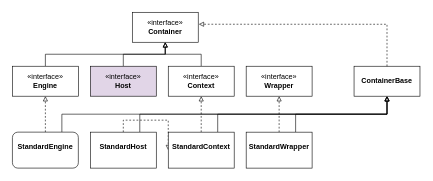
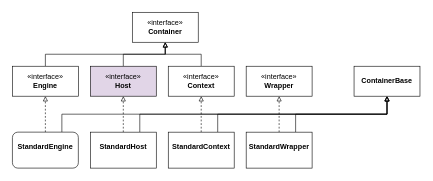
  <mxCell id="0" />
  <mxCell id="1" parent="0" />
  <mxCell id="2" value="«interface»&lt;br&gt;&lt;b&gt;Container&lt;/b&gt;" style="html=1;whiteSpace=wrap;" vertex="1" parent="1"><mxGeometry x="220" y="20" width="110" height="50" as="geometry" /></mxCell>
  <mxCell id="3" style="edgeStyle=orthogonalEdgeStyle;rounded=0;orthogonalLoop=1;jettySize=auto;html=1;exitX=0.5;exitY=0;exitDx=0;exitDy=0;entryX=0.5;entryY=1;entryDx=0;entryDy=0;endArrow=block;endFill=0;" edge="1" parent="1" source="4" target="2"><mxGeometry relative="1" as="geometry" /></mxCell>
  <mxCell id="4" value="«interface»&lt;br&gt;&lt;b&gt;Context&lt;/b&gt;" style="html=1;whiteSpace=wrap;" vertex="1" parent="1"><mxGeometry x="280" y="110" width="110" height="50" as="geometry" /></mxCell>
  <mxCell id="5" style="edgeStyle=orthogonalEdgeStyle;rounded=0;orthogonalLoop=1;jettySize=auto;html=1;exitX=0.5;exitY=0;exitDx=0;exitDy=0;entryX=0.5;entryY=1;entryDx=0;entryDy=0;endArrow=block;endFill=0;" edge="1" parent="1" source="6" target="2"><mxGeometry relative="1" as="geometry" /></mxCell>
  <mxCell id="6" value="«interface»&lt;br&gt;&lt;b&gt;Host&lt;/b&gt;" style="html=1;whiteSpace=wrap;fillColor=#e1d5e7;" vertex="1" parent="1"><mxGeometry x="150" y="110" width="110" height="50" as="geometry" /></mxCell>
  <mxCell id="7" style="edgeStyle=orthogonalEdgeStyle;rounded=0;orthogonalLoop=1;jettySize=auto;html=1;exitX=0.5;exitY=0;exitDx=0;exitDy=0;entryX=0.5;entryY=1;entryDx=0;entryDy=0;endArrow=block;endFill=0;" edge="1" parent="1" source="8" target="2"><mxGeometry relative="1" as="geometry" /></mxCell>
  <mxCell id="8" value="«interface»&lt;br&gt;&lt;b&gt;Engine&lt;/b&gt;" style="html=1;whiteSpace=wrap;" vertex="1" parent="1"><mxGeometry x="20" y="110" width="110" height="50" as="geometry" /></mxCell>
  <mxCell id="9" value="«interface»&lt;br&gt;&lt;b&gt;Wrapper&lt;/b&gt;" style="html=1;whiteSpace=wrap;" vertex="1" parent="1"><mxGeometry x="410" y="110" width="110" height="50" as="geometry" /></mxCell>
  <mxCell id="10" style="edgeStyle=orthogonalEdgeStyle;rounded=0;orthogonalLoop=1;jettySize=auto;html=1;exitX=0.5;exitY=0;exitDx=0;exitDy=0;entryX=0.5;entryY=1;entryDx=0;entryDy=0;dashed=1;endArrow=block;endFill=0;" edge="1" parent="1" source="12" target="8"><mxGeometry relative="1" as="geometry" /></mxCell>
  <mxCell id="11" style="edgeStyle=orthogonalEdgeStyle;rounded=0;orthogonalLoop=1;jettySize=auto;html=1;exitX=0.75;exitY=0;exitDx=0;exitDy=0;endArrow=block;endFill=0;" edge="1" parent="1" source="12" target="22"><mxGeometry relative="1" as="geometry" /></mxCell>
  <mxCell id="12" value="&lt;p style=&quot;margin:0px;margin-top:4px;text-align:center;&quot;&gt;&lt;br&gt;&lt;b&gt;StandardEngine&lt;/b&gt;&lt;/p&gt;" style="verticalAlign=top;align=left;overflow=fill;fontSize=12;fontFamily=Helvetica;html=1;whiteSpace=wrap;rounded=1;" vertex="1" parent="1"><mxGeometry x="20" y="220" width="110" height="60" as="geometry" /></mxCell>
- <mxCell id="13" style="edgeStyle=orthogonalEdgeStyle;rounded=0;orthogonalLoop=1;jettySize=auto;html=1;exitX=0.5;exitY=0;exitDx=0;exitDy=0;dashed=1;endArrow=block;endFill=0;" edge="1" parent="1" source="15" target="18"><mxGeometry relative="1" as="geometry" /></mxCell>
+ <mxCell id="13" style="edgeStyle=orthogonalEdgeStyle;rounded=0;orthogonalLoop=1;jettySize=auto;html=1;exitX=0.5;exitY=0;exitDx=0;exitDy=0;entryX=0.5;entryY=1;entryDx=0;entryDy=0;dashed=1;endArrow=block;endFill=0;" edge="1" parent="1" source="15" target="6"><mxGeometry relative="1" as="geometry" /></mxCell>
  <mxCell id="14" style="edgeStyle=orthogonalEdgeStyle;rounded=0;orthogonalLoop=1;jettySize=auto;html=1;exitX=0.75;exitY=0;exitDx=0;exitDy=0;endArrow=block;endFill=0;" edge="1" parent="1" source="15" target="22"><mxGeometry relative="1" as="geometry" /></mxCell>
  <mxCell id="15" value="&lt;p style=&quot;margin:0px;margin-top:4px;text-align:center;&quot;&gt;&lt;br&gt;&lt;b&gt;StandardHost&lt;/b&gt;&lt;/p&gt;" style="verticalAlign=top;align=left;overflow=fill;fontSize=12;fontFamily=Helvetica;html=1;whiteSpace=wrap;" vertex="1" parent="1"><mxGeometry x="150" y="220" width="110" height="60" as="geometry" /></mxCell>
  <mxCell id="16" style="edgeStyle=orthogonalEdgeStyle;rounded=0;orthogonalLoop=1;jettySize=auto;html=1;exitX=0.5;exitY=0;exitDx=0;exitDy=0;entryX=0.5;entryY=1;entryDx=0;entryDy=0;dashed=1;endArrow=block;endFill=0;" edge="1" parent="1" source="18" target="4"><mxGeometry relative="1" as="geometry" /></mxCell>
  <mxCell id="17" style="edgeStyle=orthogonalEdgeStyle;rounded=0;orthogonalLoop=1;jettySize=auto;html=1;exitX=0.75;exitY=0;exitDx=0;exitDy=0;entryX=0.5;entryY=1;entryDx=0;entryDy=0;endArrow=block;endFill=0;" edge="1" parent="1" source="18" target="22"><mxGeometry relative="1" as="geometry" /></mxCell>
  <mxCell id="18" value="&lt;p style=&quot;margin:0px;margin-top:4px;text-align:center;&quot;&gt;&lt;br&gt;&lt;b&gt;StandardContext&lt;/b&gt;&lt;/p&gt;" style="verticalAlign=top;align=left;overflow=fill;fontSize=12;fontFamily=Helvetica;html=1;whiteSpace=wrap;" vertex="1" parent="1"><mxGeometry x="280" y="220" width="110" height="60" as="geometry" /></mxCell>
  <mxCell id="19" style="edgeStyle=orthogonalEdgeStyle;rounded=0;orthogonalLoop=1;jettySize=auto;html=1;exitX=0.5;exitY=0;exitDx=0;exitDy=0;entryX=0.5;entryY=1;entryDx=0;entryDy=0;dashed=1;endArrow=block;endFill=0;" edge="1" parent="1" source="21" target="9"><mxGeometry relative="1" as="geometry" /></mxCell>
  <mxCell id="20" style="edgeStyle=orthogonalEdgeStyle;rounded=0;orthogonalLoop=1;jettySize=auto;html=1;exitX=0.75;exitY=0;exitDx=0;exitDy=0;entryX=0.5;entryY=1;entryDx=0;entryDy=0;endArrow=block;endFill=0;" edge="1" parent="1" source="21" target="22"><mxGeometry relative="1" as="geometry" /></mxCell>
  <mxCell id="21" value="&lt;p style=&quot;margin:0px;margin-top:4px;text-align:center;&quot;&gt;&lt;br&gt;&lt;b&gt;StandardWrapper&lt;/b&gt;&lt;/p&gt;" style="verticalAlign=top;align=left;overflow=fill;fontSize=12;fontFamily=Helvetica;html=1;whiteSpace=wrap;" vertex="1" parent="1"><mxGeometry x="410" y="220" width="110" height="60" as="geometry" /></mxCell>
  <mxCell id="22" value="&lt;p style=&quot;margin:0px;margin-top:4px;text-align:center;&quot;&gt;&lt;br&gt;&lt;b&gt;ContainerBase&lt;/b&gt;&lt;/p&gt;" style="verticalAlign=top;align=left;overflow=fill;fontSize=12;fontFamily=Helvetica;html=1;whiteSpace=wrap;" vertex="1" parent="1"><mxGeometry x="590" y="110" width="110" height="50" as="geometry" /></mxCell>
- <mxCell id="23" style="edgeStyle=orthogonalEdgeStyle;rounded=0;orthogonalLoop=1;jettySize=auto;html=1;exitX=0.5;exitY=0;exitDx=0;exitDy=0;entryX=1.009;entryY=0.399;entryDx=0;entryDy=0;entryPerimeter=0;dashed=1;endArrow=block;endFill=0;" edge="1" parent="1" source="22" target="2"><mxGeometry relative="1" as="geometry" /></mxCell>
